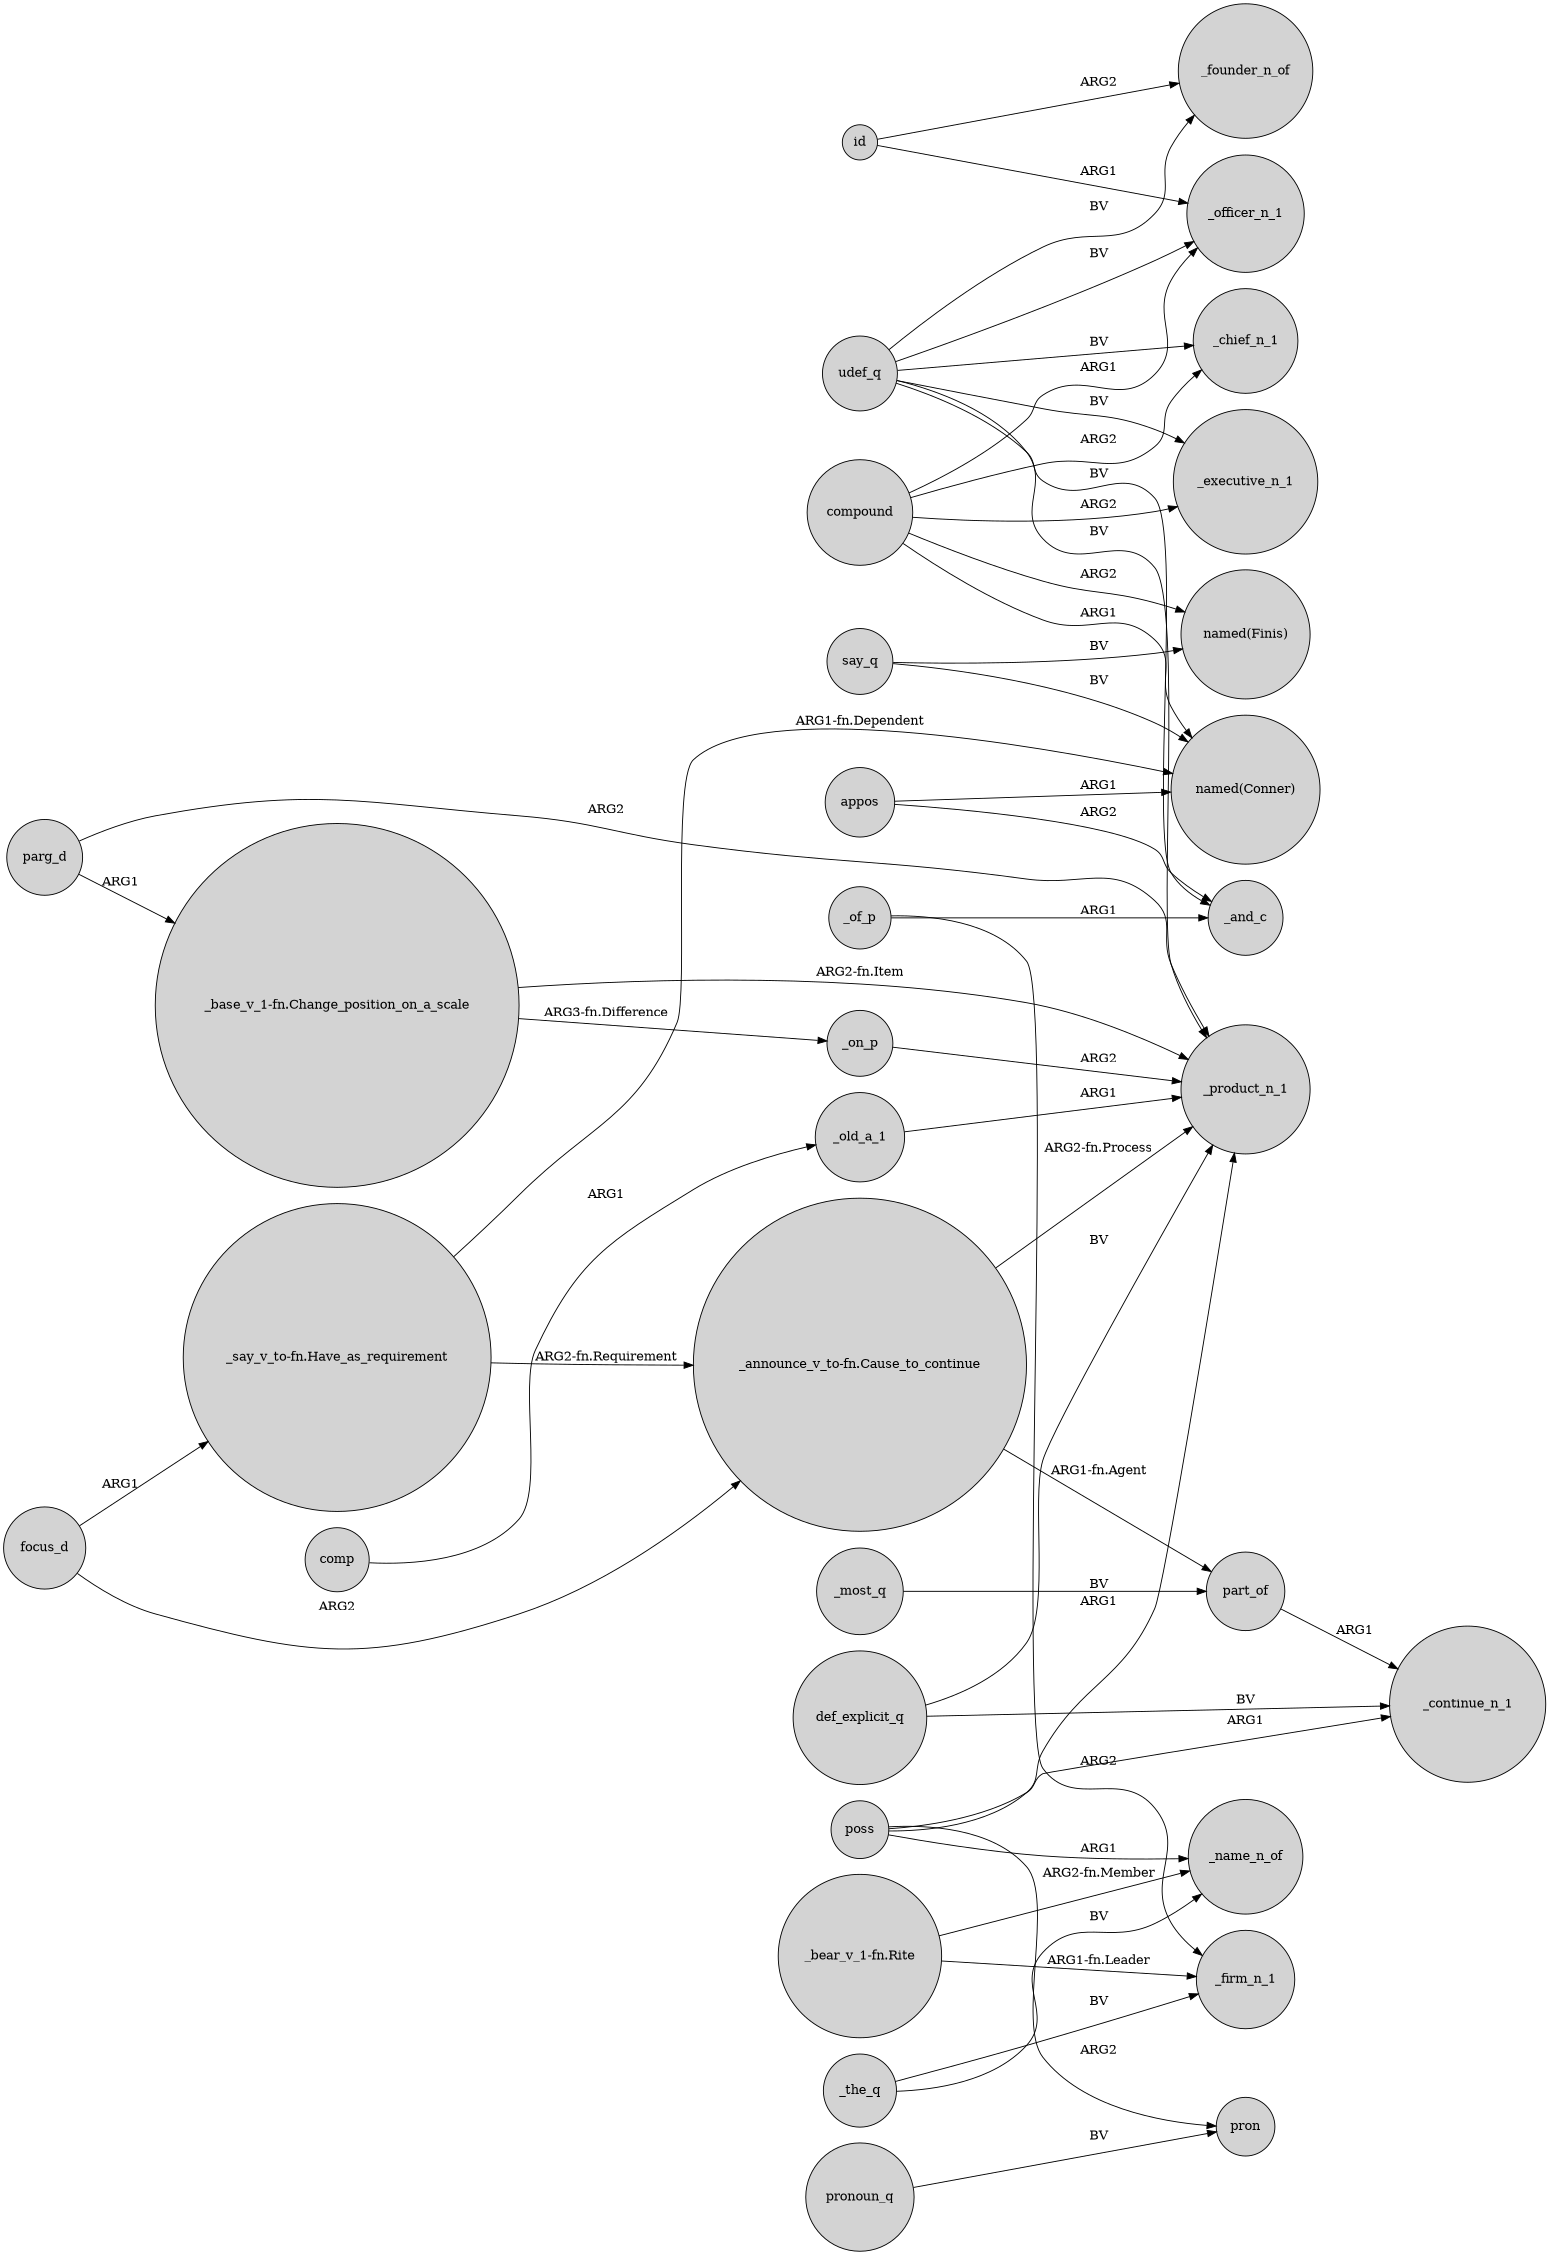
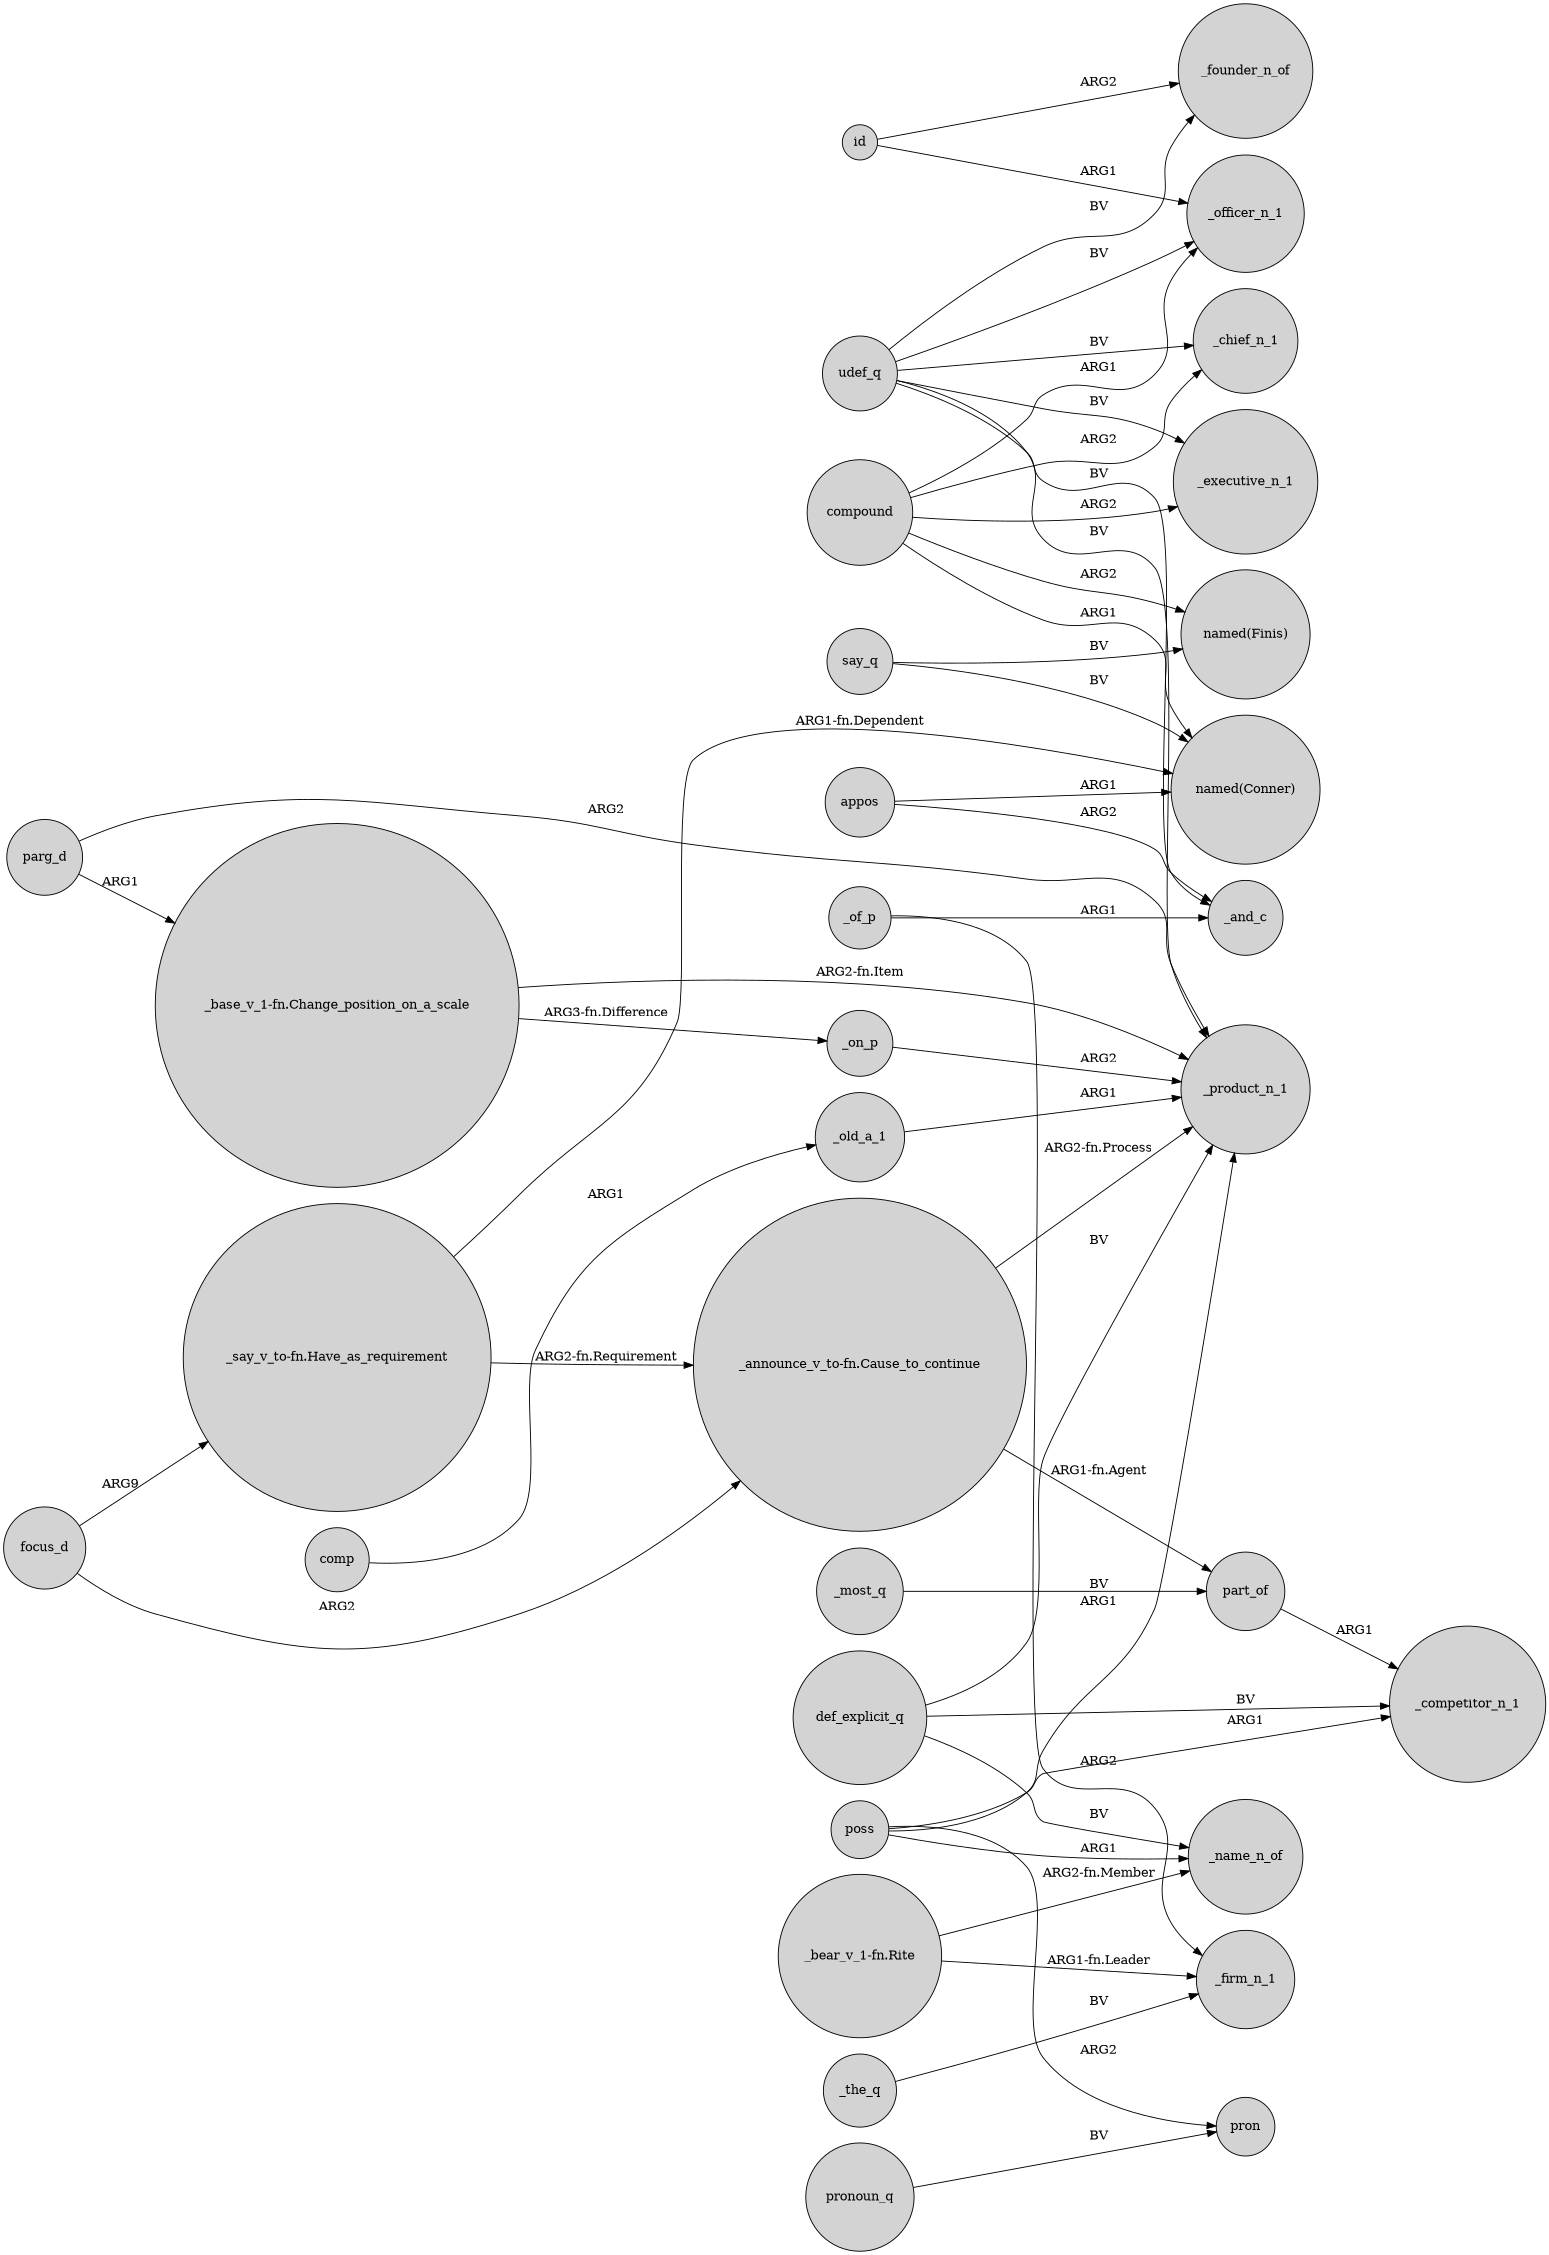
  digraph {
    rankdir=LR
    node [shape=circle style=filled]
    udef_q
    _founder_n_of
    _product_n_1
    _chief_n_1
    _and_c
    _officer_n_1
    _executive_n_1
    parg_d
    "_base_v_1-fn.Change_position_on_a_scale"
    _on_p
    def_explicit_q
    _name_n_of
-   _competitor_n_1 [label=_continue_n_1]
+   _competitor_n_1
    "_bear_v_1-fn.Rite"
    _firm_n_1
    poss
    pron
    focus_d
    "_announce_v_to-fn.Cause_to_continue"
    "_say_v_to-fn.Have_as_requirement"
    part_of
    "named(Conner)"
    compound
    "named(Finis)"
    appos
    id
    _of_p
    n28 [label=say_q]
    pronoun_q
    _the_q
    _most_q
    _old_a_1
    comp
    udef_q -> _founder_n_of [label=BV]
    udef_q -> _product_n_1 [label=BV]
    udef_q -> _chief_n_1 [label=BV]
    udef_q -> _and_c [label=BV]
    udef_q -> _officer_n_1 [label=BV]
    udef_q -> _executive_n_1 [label=BV]
    parg_d -> _product_n_1 [label=ARG2]
    parg_d -> "_base_v_1-fn.Change_position_on_a_scale" [label=ARG1]
    "_base_v_1-fn.Change_position_on_a_scale" -> _product_n_1 [label="ARG2-fn.Item"]
    "_base_v_1-fn.Change_position_on_a_scale" -> _on_p [label="ARG3-fn.Difference"]
    _on_p -> _product_n_1 [label=ARG2]
    def_explicit_q -> _product_n_1 [label=BV]
-   _the_q -> _name_n_of [label=BV]
+   def_explicit_q -> _name_n_of [label=BV]
    def_explicit_q -> _competitor_n_1 [label=BV]
    "_bear_v_1-fn.Rite" -> _name_n_of [label="ARG2-fn.Member"]
    "_bear_v_1-fn.Rite" -> _firm_n_1 [label="ARG1-fn.Leader"]
    poss -> _product_n_1 [label=ARG1]
    poss -> _name_n_of [label=ARG1]
    poss -> _competitor_n_1 [label=ARG1]
    poss -> pron [label=ARG2]
    focus_d -> "_announce_v_to-fn.Cause_to_continue" [label=ARG2]
-   focus_d -> "_say_v_to-fn.Have_as_requirement" [label=ARG1]
+   focus_d -> "_say_v_to-fn.Have_as_requirement" [label=ARG9]
    "_announce_v_to-fn.Cause_to_continue" -> _product_n_1 [label="ARG2-fn.Process"]
    "_announce_v_to-fn.Cause_to_continue" -> part_of [label="ARG1-fn.Agent"]
    "_say_v_to-fn.Have_as_requirement" -> "_announce_v_to-fn.Cause_to_continue" [label="ARG2-fn.Requirement"]
    "_say_v_to-fn.Have_as_requirement" -> "named(Conner)" [label="ARG1-fn.Dependent"]
    part_of -> _competitor_n_1 [label=ARG1]
    compound -> _chief_n_1 [label=ARG2]
    compound -> _officer_n_1 [label=ARG1]
    compound -> _executive_n_1 [label=ARG2]
    compound -> "named(Conner)" [label=ARG1]
    compound -> "named(Finis)" [label=ARG2]
    appos -> _and_c [label=ARG2]
    appos -> "named(Conner)" [label=ARG1]
    id -> _founder_n_of [label=ARG2]
    id -> _officer_n_1 [label=ARG1]
    _of_p -> _and_c [label=ARG1]
    _of_p -> _firm_n_1 [label=ARG2]
    n28 -> "named(Conner)" [label=BV]
    n28 -> "named(Finis)" [label=BV]
    pronoun_q -> pron [label=BV]
    _the_q -> _firm_n_1 [label=BV]
    _most_q -> part_of [label=BV]
    _old_a_1 -> _product_n_1 [label=ARG1]
    comp -> _old_a_1 [label=ARG1]
  }
